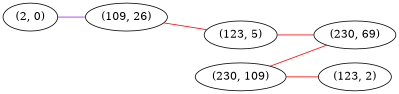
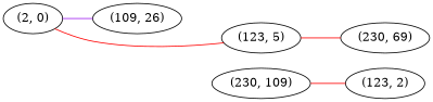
  graph {
    rankdir=LR
    edge [color=red weight=1]
    n1 [label="(2, 0)"]
    "(109, 26)"
    "(123, 5)"
    "(230, 69)"
    "(230, 109)"
    "(123, 2)"
    n1 -- "(109, 26)" [color=purple weight=4]
-   "(109, 26)" -- "(123, 5)"
+   n1 -- "(123, 5)"
    "(123, 5)" -- "(230, 69)"
-   "(230, 109)" -- "(230, 69)"
    "(230, 109)" -- "(123, 2)"
  }
